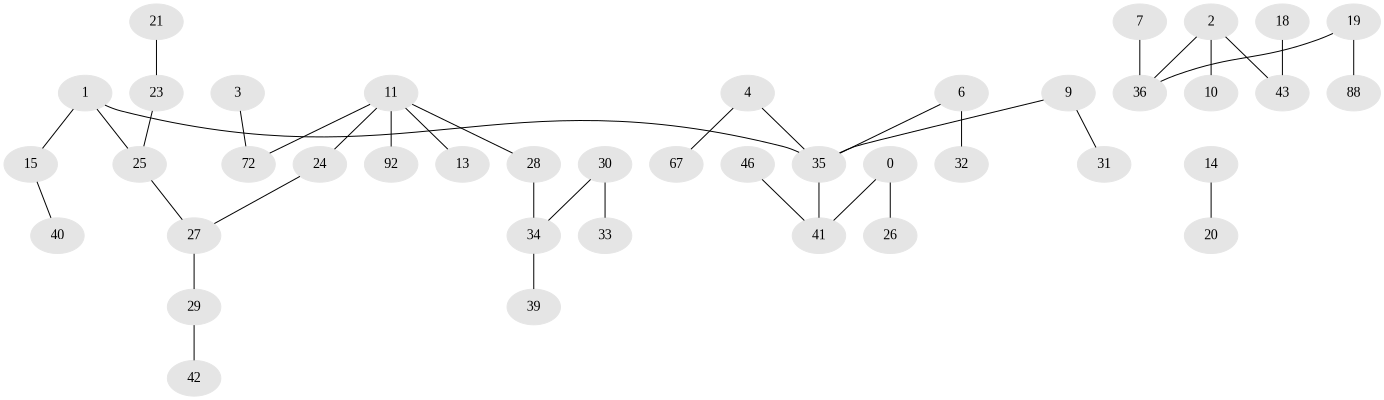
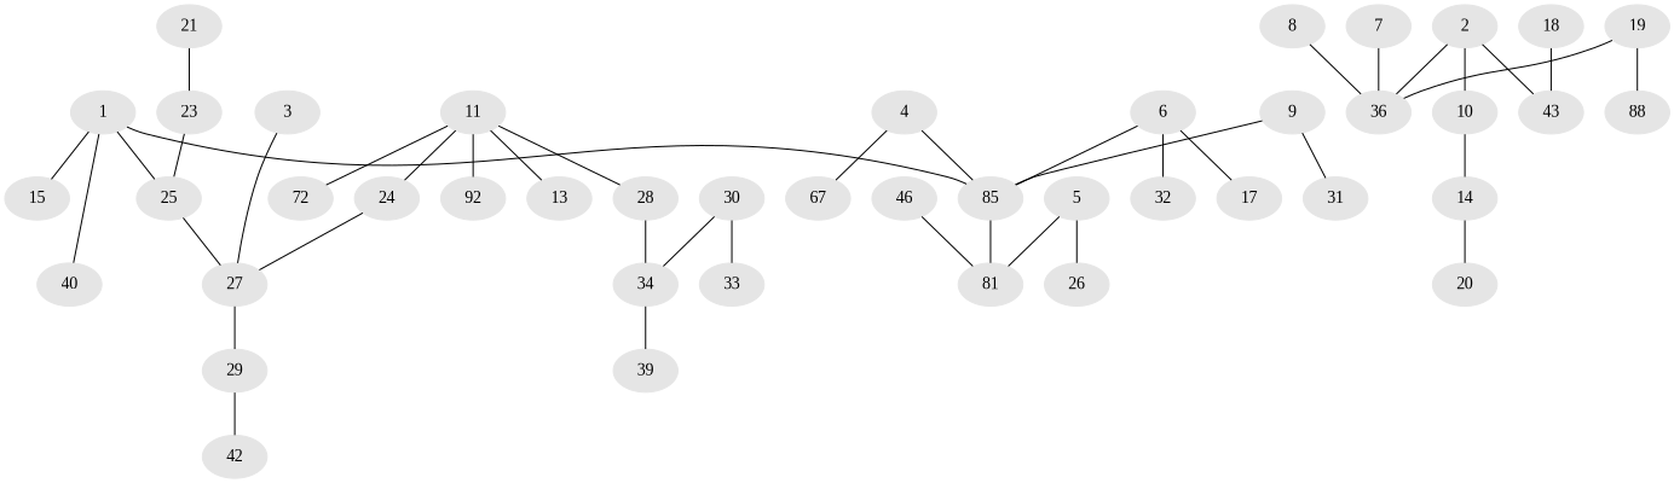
  graph {
    fontname="Liberation Serif"
    node [color=gray90 fontname="Liberation Serif" style=filled]
    edge [fontname="Liberation Serif" weight=1.0]
    1
    15
    25
-   35
+   35 [label=85]
    2
    10
    36
    43
    40
    27
-   41
+   41 [label=81]
    14
    3
    29
    4
    n16 [label=67]
-   5 [label=0]
+   5
    26
    6
+   17
    32
    7
+   8
    9
    31
    20
    n27 [label=72]
    11
    13
    n30 [label=92]
    24
    28
    34
    39
    n35 [label=46]
    18
    19
    n38 [label=88]
    21
    23
    42
    30
    33
    1 -- 15
    1 -- 25
    1 -- 35
-   15 -- 40
+   1 -- 40
    25 -- 27
    35 -- 41
    2 -- 10
    2 -- 36
    2 -- 43
+   10 -- 14
    27 -- 29
    14 -- 20
-   3 -- n27
+   3 -- 27
    29 -- 42
    4 -- 35
    4 -- n16
    5 -- 41
    5 -- 26
    6 -- 35
+   6 -- 17
    6 -- 32
    7 -- 36
+   8 -- 36
    9 -- 35
    9 -- 31
    11 -- n27
    11 -- 13
    11 -- n30
    11 -- 24
    11 -- 28
    24 -- 27
    28 -- 34
    34 -- 39
    n35 -- 41
    18 -- 43
    19 -- 36
    19 -- n38
    21 -- 23
    23 -- 25
    30 -- 34
    30 -- 33
  }
